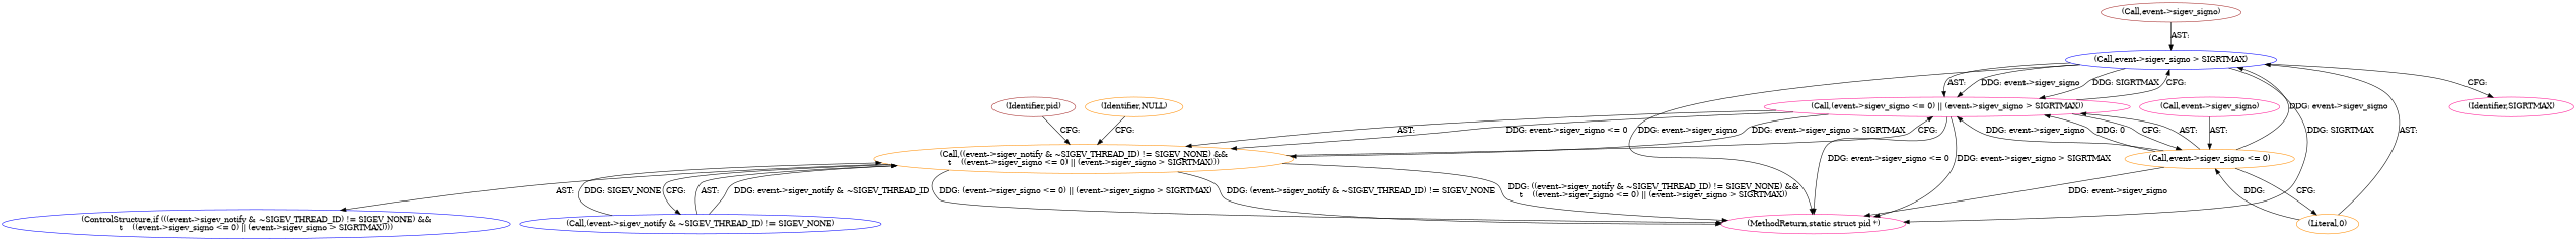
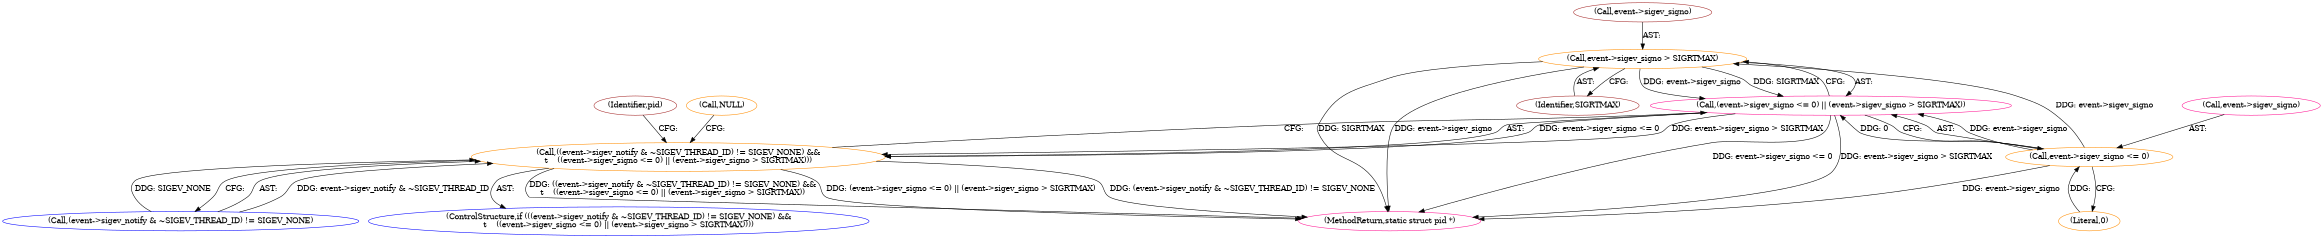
  digraph {
    node [color=darkorange]
-   n1 [color=blue label="(Call,event->sigev_signo > SIGRTMAX)"]
+   n1 [label="(Call,event->sigev_signo > SIGRTMAX)"]
    n2 [color=deeppink label="(Call,(event->sigev_signo <= 0) || (event->sigev_signo > SIGRTMAX))"]
-   n3 [color=deeppink label="(Identifier,SIGRTMAX)"]
+   n3 [color=brown label="(Identifier,SIGRTMAX)"]
    n4 [color=deeppink label="(MethodReturn,static struct pid *)"]
    n5 [label="(Call,event->sigev_signo <= 0)"]
    n6 [label="(Call,((event->sigev_notify & ~SIGEV_THREAD_ID) != SIGEV_NONE) &&\n\t    ((event->sigev_signo <= 0) || (event->sigev_signo > SIGRTMAX)))"]
    n7 [label="(Literal,0)"]
    n8 [color=blue label="(ControlStructure,if (((event->sigev_notify & ~SIGEV_THREAD_ID) != SIGEV_NONE) &&\n\t    ((event->sigev_signo <= 0) || (event->sigev_signo > SIGRTMAX))))"]
    n9 [color=blue label="(Call,(event->sigev_notify & ~SIGEV_THREAD_ID) != SIGEV_NONE)"]
    n10 [color=brown label="(Call,event->sigev_signo)"]
    n11 [color=deeppink label="(Call,event->sigev_signo)"]
    n12 [color=brown label="(Identifier,pid)"]
-   n13 [label="(Identifier,NULL)"]
+   n13 [label="(Call,NULL)"]
    n1 -> n2 [label="AST: "]
    n1 -> n2 [label="DDG: event->sigev_signo"]
    n1 -> n2 [label="DDG: SIGRTMAX"]
    n1 -> n3 [label="CFG: "]
    n1 -> n4 [label="DDG: SIGRTMAX"]
    n1 -> n4 [label="DDG: event->sigev_signo"]
    n2 -> n1 [label="CFG: "]
    n2 -> n4 [label="DDG: event->sigev_signo <= 0"]
    n2 -> n4 [label="DDG: event->sigev_signo > SIGRTMAX"]
    n2 -> n5 [label="CFG: "]
    n2 -> n6 [label="AST: "]
    n2 -> n6 [label="DDG: event->sigev_signo <= 0"]
    n2 -> n6 [label="DDG: event->sigev_signo > SIGRTMAX"]
-   n7 -> n1 [label="AST: "]
+   n3 -> n1 [label="AST: "]
    n5 -> n1 [label="DDG: event->sigev_signo"]
    n5 -> n2 [label="AST: "]
    n5 -> n2 [label="DDG: event->sigev_signo"]
    n5 -> n2 [label="DDG: 0"]
    n5 -> n4 [label="DDG: event->sigev_signo"]
    n5 -> n7 [label="CFG: "]
    n6 -> n2 [label="CFG: "]
    n6 -> n4 [label="DDG: (event->sigev_notify & ~SIGEV_THREAD_ID) != SIGEV_NONE"]
    n6 -> n4 [label="DDG: ((event->sigev_notify & ~SIGEV_THREAD_ID) != SIGEV_NONE) &&\n\t    ((event->sigev_signo <= 0) || (event->sigev_signo > SIGRTMAX))"]
    n6 -> n4 [label="DDG: (event->sigev_signo <= 0) || (event->sigev_signo > SIGRTMAX)"]
    n6 -> n8 [label="AST: "]
    n6 -> n9 [label="CFG: "]
    n7 -> n5 [label="DDG: "]
    n9 -> n6 [label="AST: "]
    n9 -> n6 [label="DDG: event->sigev_notify & ~SIGEV_THREAD_ID"]
    n9 -> n6 [label="DDG: SIGEV_NONE"]
    n10 -> n1 [label="AST: "]
    n11 -> n5 [label="AST: "]
    n12 -> n6 [label="CFG: "]
    n13 -> n6 [label="CFG: "]
  }
